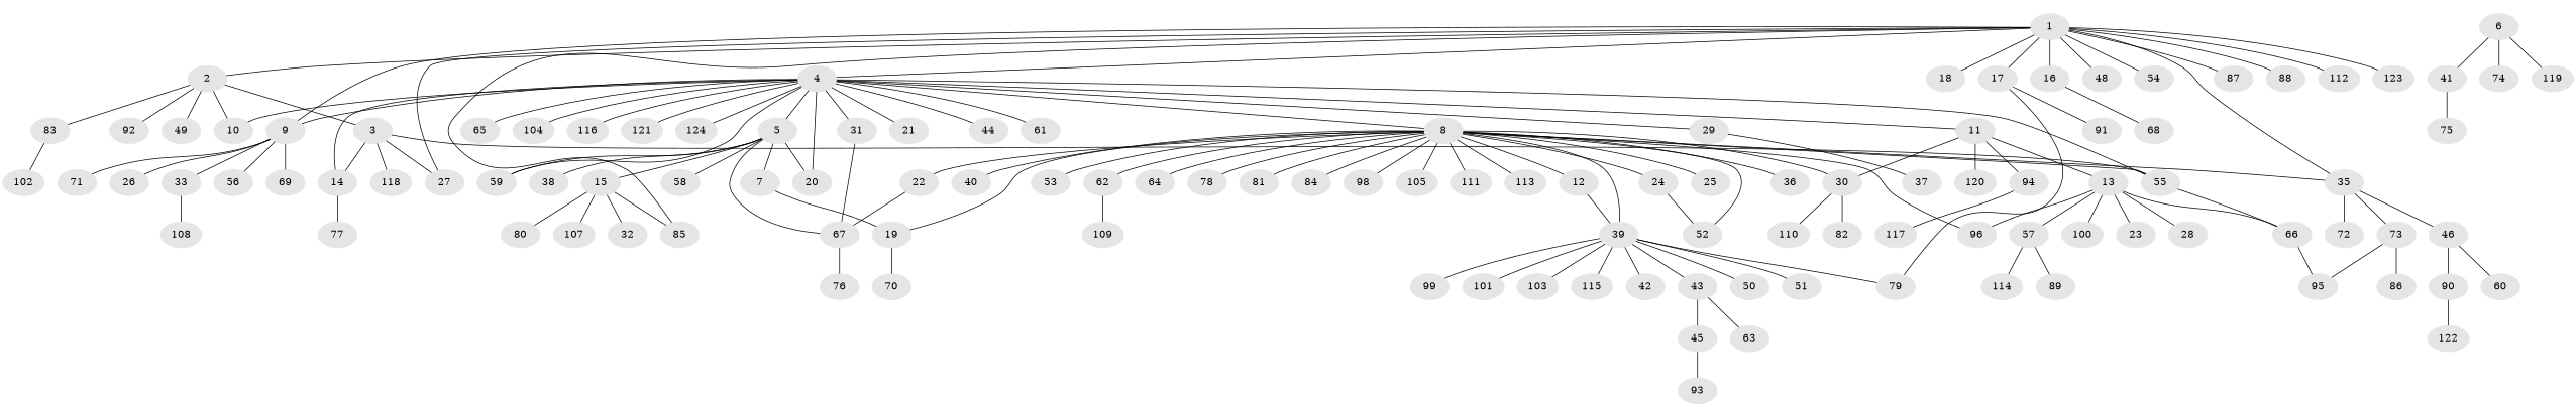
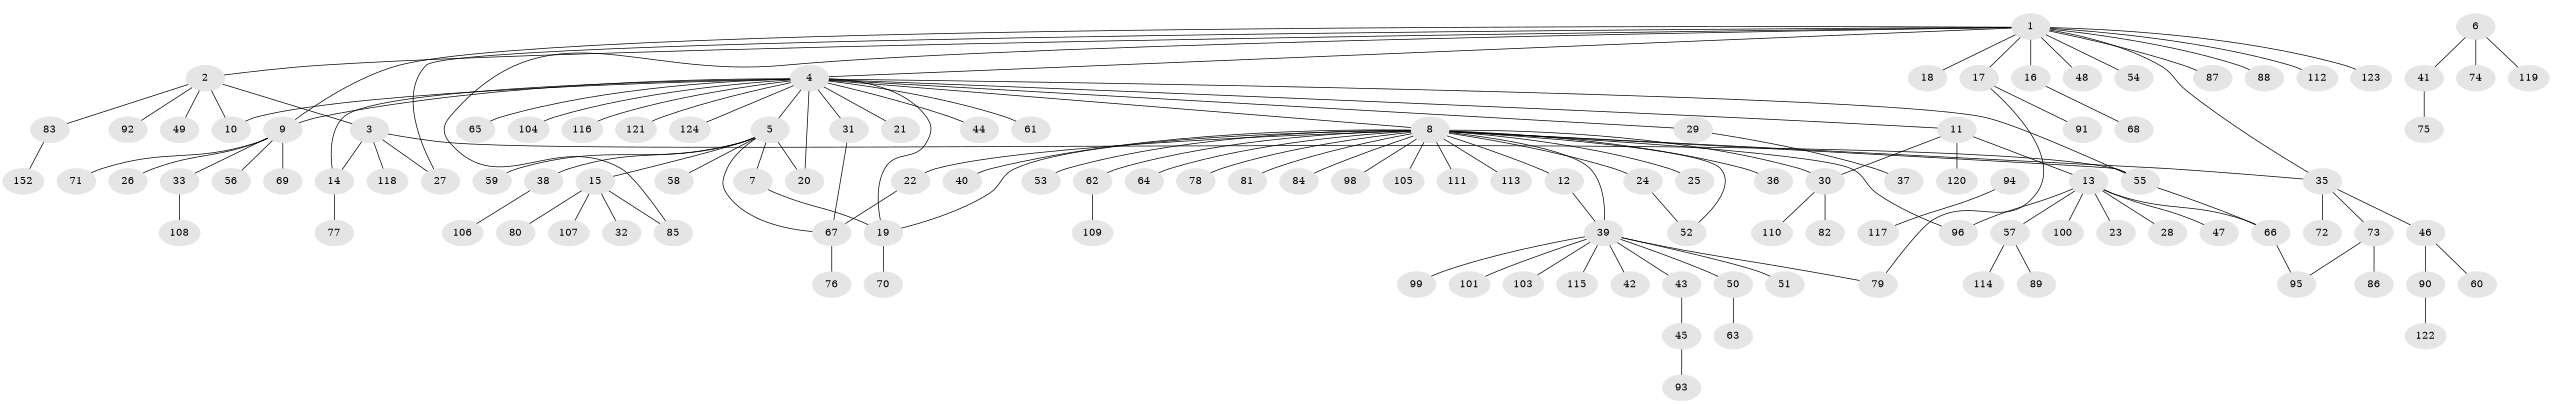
  graph {
    node [color=gray90 style=filled]
    1
    2
    4
    9
    16
    17
    18
    27
    35
    48
    54
    85
    87
    88
    112
    123
    3
    10
    49
    83
    92
    14
    55
    5
    8
    11
    19
    20
    21
    29
    31
    44
    61
    65
    104
    116
    121
    124
    26
    33
    56
    69
    71
    68
    79
    91
    46
    72
    73
    118
-   102
+   102 [label=152]
    77
    66
    7
    15
    38
    58
    59
    67
    12
    22
    24
    25
    30
    36
    39
    40
    52
    53
    62
    64
    78
    81
    84
    96
    98
    105
    111
    113
    13
    94
    120
    70
    37
    6
    41
    74
    119
    32
    80
    107
+   106
    76
    75
    82
    110
    42
    43
    50
    51
    99
    101
    103
    115
    109
    108
    23
    28
+   47
    57
    100
    117
    89
    114
    95
    60
    90
    86
    45
    63
    93
    122
    1 -- 2
    1 -- 4
    1 -- 9
    1 -- 16
    1 -- 17
    1 -- 18
    1 -- 27
    1 -- 35
    1 -- 48
    1 -- 54
    1 -- 85
    1 -- 87
    1 -- 88
    1 -- 112
    1 -- 123
    2 -- 3
    2 -- 10
    2 -- 49
    2 -- 83
    2 -- 92
    4 -- 9
    4 -- 10
    4 -- 14
    4 -- 55
    4 -- 5
    4 -- 8
    4 -- 11
-   4 -- 59
+   4 -- 19
    4 -- 20
    4 -- 21
    4 -- 29
    4 -- 31
    4 -- 44
    4 -- 61
    4 -- 65
    4 -- 104
    4 -- 116
    4 -- 121
    4 -- 124
    9 -- 26
    9 -- 33
    9 -- 56
    9 -- 69
    9 -- 71
    16 -- 68
    17 -- 79
    17 -- 91
    35 -- 46
    35 -- 72
    35 -- 73
    3 -- 27
    3 -- 14
    3 -- 55
    3 -- 118
    83 -- 102
    14 -- 77
    55 -- 66
    5 -- 20
    5 -- 7
    5 -- 15
    5 -- 38
    5 -- 58
    5 -- 59
    5 -- 67
    8 -- 35
    8 -- 55
    8 -- 19
    8 -- 12
    8 -- 22
    8 -- 24
    8 -- 25
    8 -- 30
    8 -- 36
    8 -- 39
    8 -- 40
    8 -- 52
    8 -- 53
    8 -- 62
    8 -- 64
    8 -- 78
    8 -- 81
    8 -- 84
    8 -- 96
    8 -- 98
    8 -- 105
    8 -- 111
    8 -- 113
    11 -- 30
    11 -- 13
-   11 -- 94
    11 -- 120
    19 -- 70
    29 -- 37
    31 -- 67
    33 -- 108
    46 -- 60
    46 -- 90
    73 -- 95
    73 -- 86
    66 -- 95
    7 -- 19
    15 -- 85
    15 -- 32
    15 -- 80
    15 -- 107
+   38 -- 106
    67 -- 76
    12 -- 39
    22 -- 67
    24 -- 52
    30 -- 82
    30 -- 110
    39 -- 79
    39 -- 42
    39 -- 43
    39 -- 50
    39 -- 51
    39 -- 99
    39 -- 101
    39 -- 103
    39 -- 115
    62 -- 109
    13 -- 66
    13 -- 96
    13 -- 23
    13 -- 28
+   13 -- 47
    13 -- 57
    13 -- 100
    94 -- 117
    6 -- 41
    6 -- 74
    6 -- 119
    41 -- 75
    43 -- 45
-   43 -- 63
+   50 -- 63
    57 -- 89
    57 -- 114
    90 -- 122
    45 -- 93
  }
